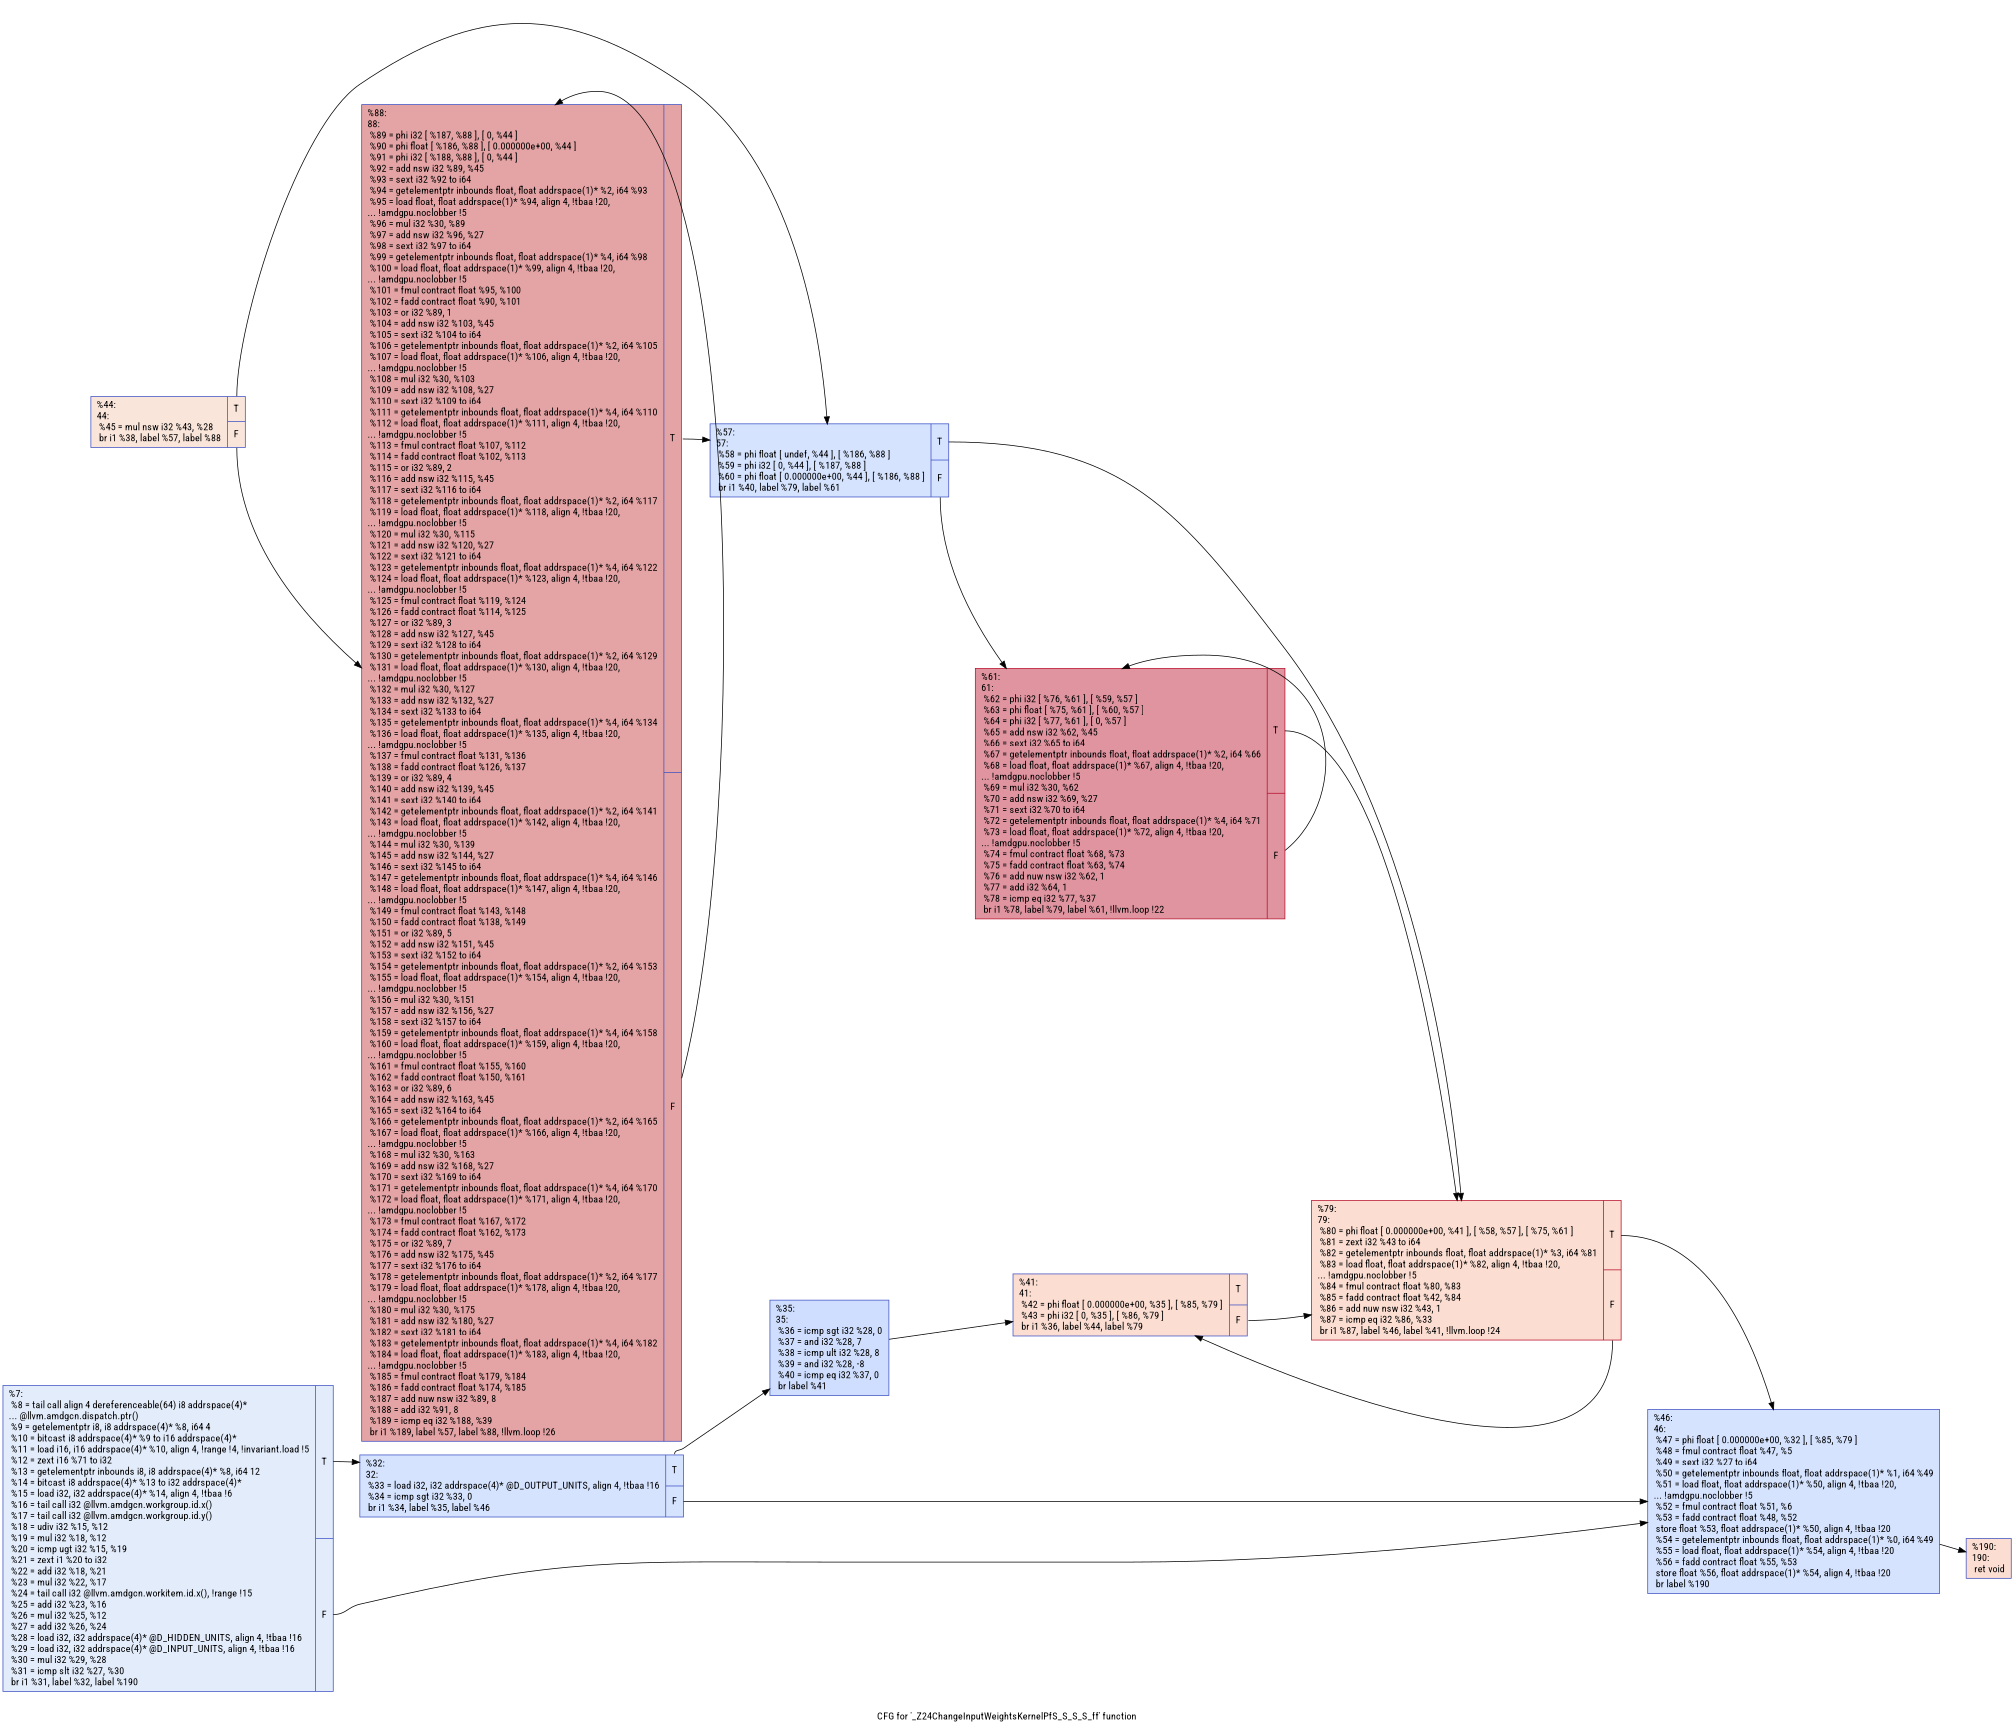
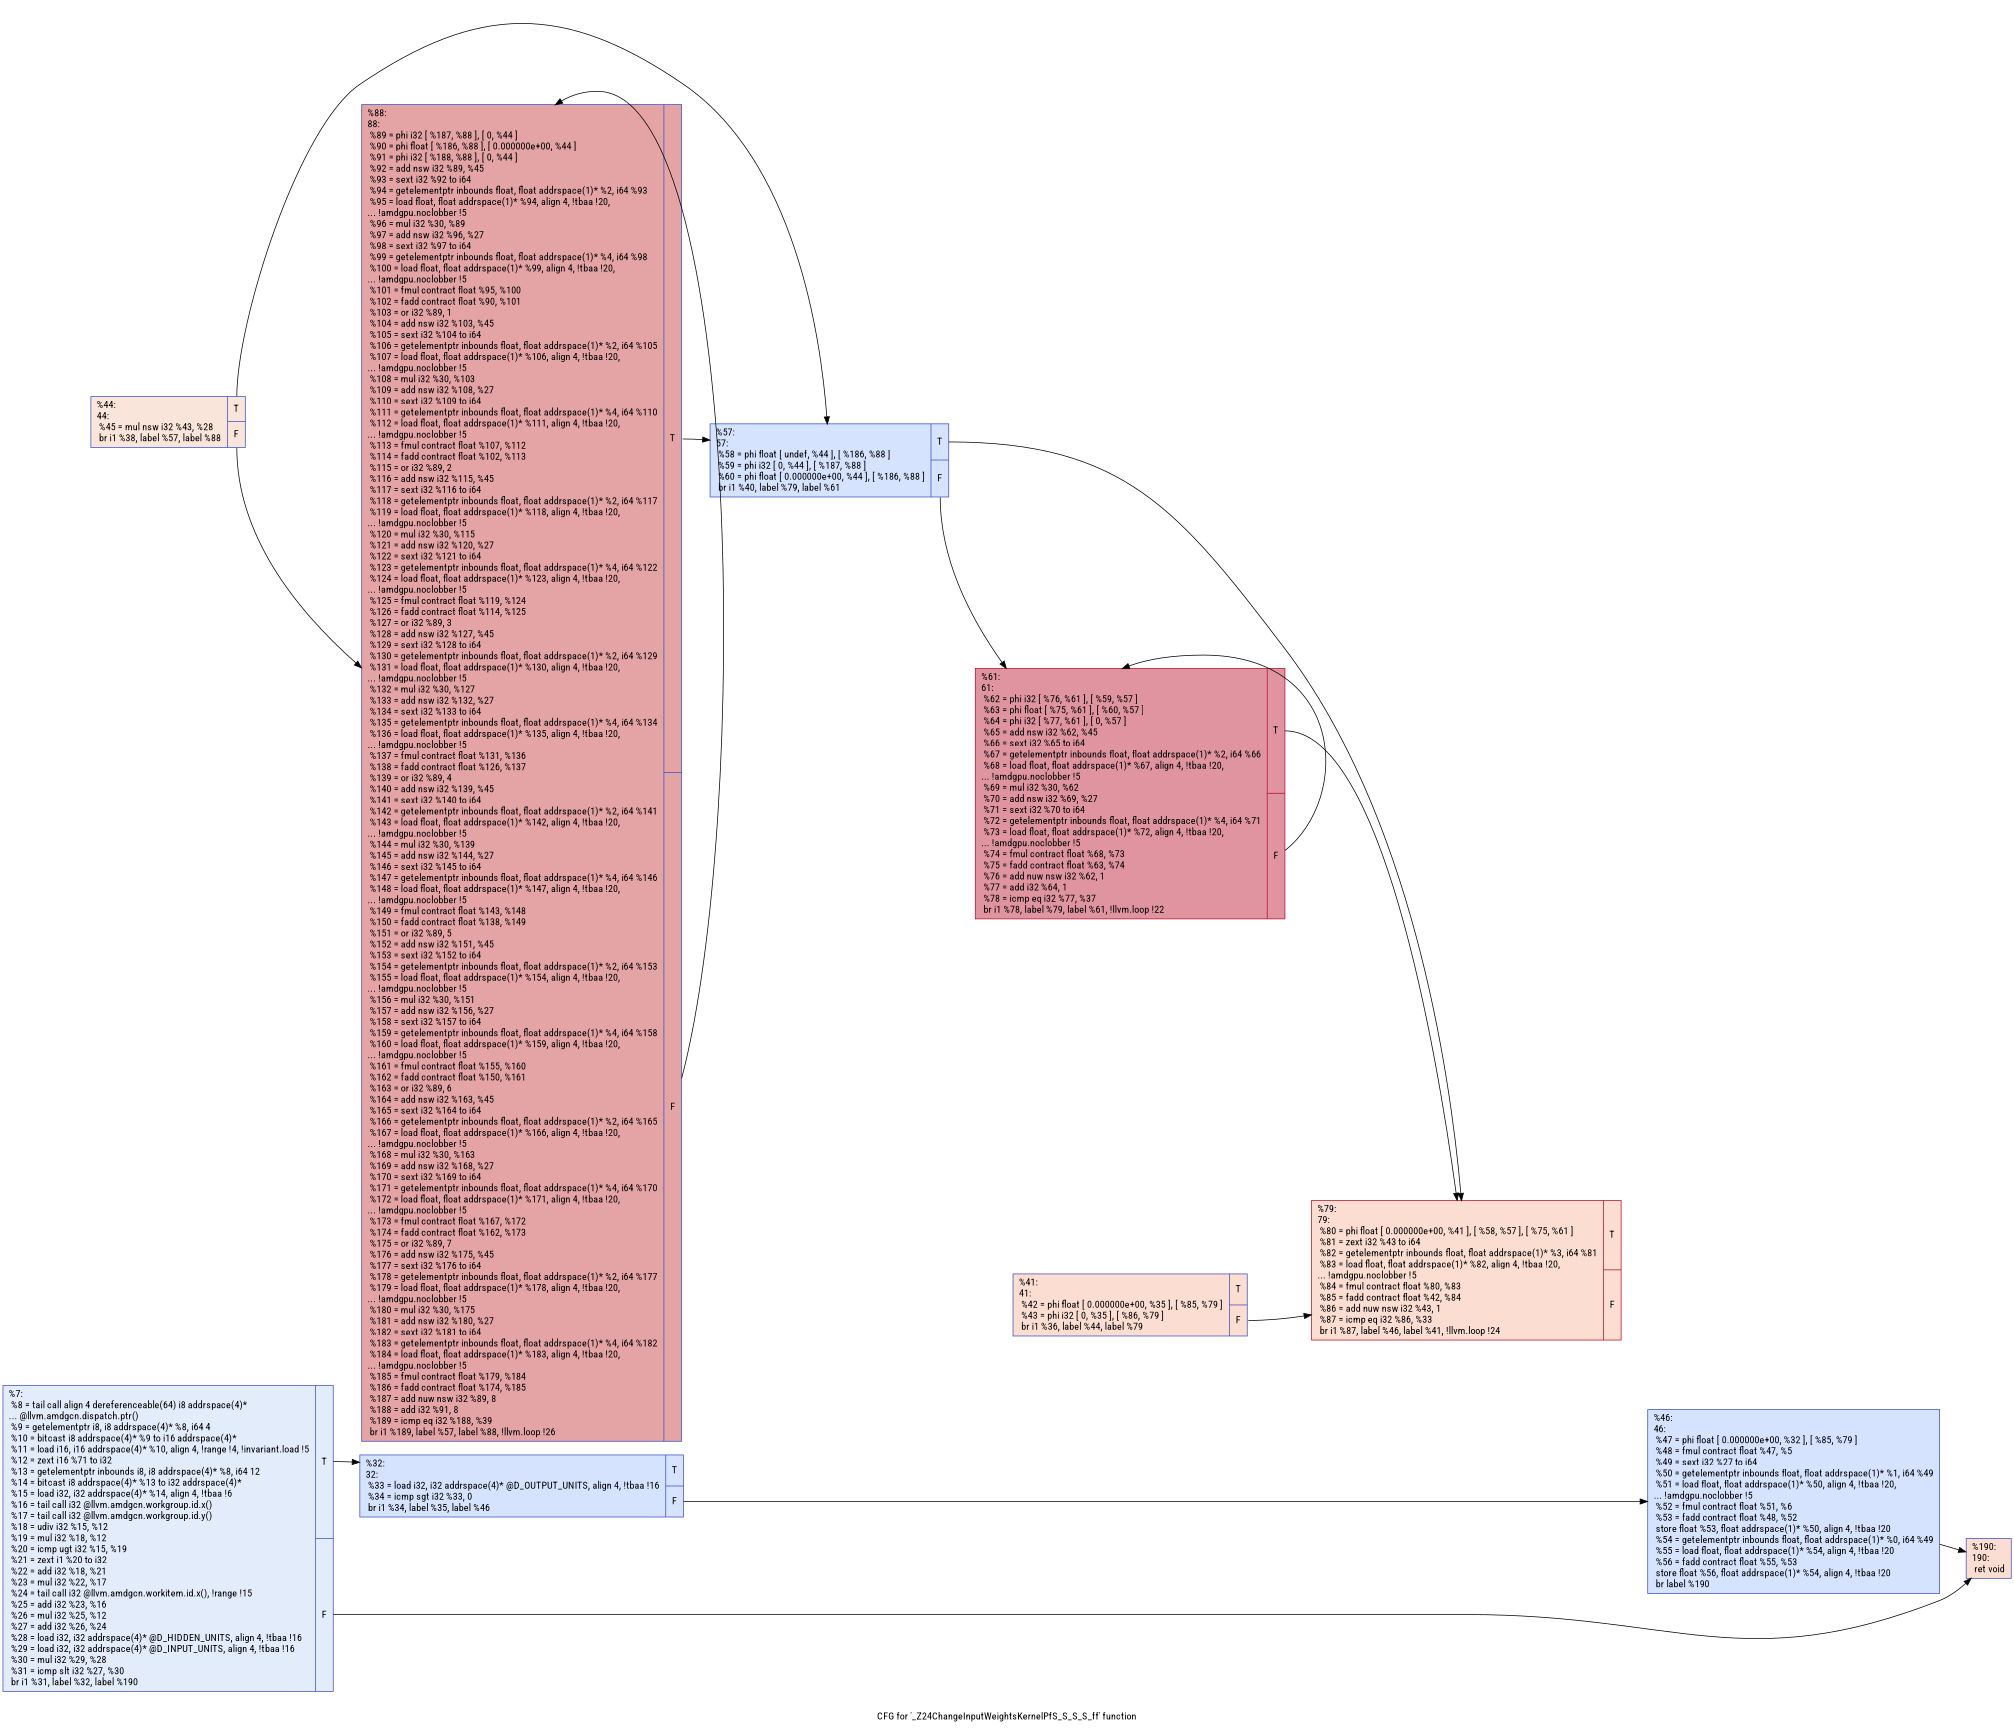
  digraph {
    fontname="Roboto Condensed"
    label="CFG for '_Z24ChangeInputWeightsKernelPfS_S_S_S_ff' function"
    rankdir=LR
    node [color="#3d50c3ff" fillcolor="#a1c0ff70" fontname="Roboto Condensed" shape=record style=filled]
    edge [fontname="Roboto Condensed" tailport=s0]
    n1 [fillcolor="#bfd3f670" label="{%7:\l  %8 = tail call align 4 dereferenceable(64) i8 addrspace(4)*\l... @llvm.amdgcn.dispatch.ptr()\l  %9 = getelementptr i8, i8 addrspace(4)* %8, i64 4\l  %10 = bitcast i8 addrspace(4)* %9 to i16 addrspace(4)*\l  %11 = load i16, i16 addrspace(4)* %10, align 4, !range !4, !invariant.load !5\l  %12 = zext i16 %71 to i32\l  %13 = getelementptr inbounds i8, i8 addrspace(4)* %8, i64 12\l  %14 = bitcast i8 addrspace(4)* %13 to i32 addrspace(4)*\l  %15 = load i32, i32 addrspace(4)* %14, align 4, !tbaa !6\l  %16 = tail call i32 @llvm.amdgcn.workgroup.id.x()\l  %17 = tail call i32 @llvm.amdgcn.workgroup.id.y()\l  %18 = udiv i32 %15, %12\l  %19 = mul i32 %18, %12\l  %20 = icmp ugt i32 %15, %19\l  %21 = zext i1 %20 to i32\l  %22 = add i32 %18, %21\l  %23 = mul i32 %22, %17\l  %24 = tail call i32 @llvm.amdgcn.workitem.id.x(), !range !15\l  %25 = add i32 %23, %16\l  %26 = mul i32 %25, %12\l  %27 = add i32 %26, %24\l  %28 = load i32, i32 addrspace(4)* @D_HIDDEN_UNITS, align 4, !tbaa !16\l  %29 = load i32, i32 addrspace(4)* @D_INPUT_UNITS, align 4, !tbaa !16\l  %30 = mul i32 %29, %28\l  %31 = icmp slt i32 %27, %30\l  br i1 %31, label %32, label %190\l|{<s0>T|<s1>F}}"]
    n2 [label="{%32:\l32:                                               \l  %33 = load i32, i32 addrspace(4)* @D_OUTPUT_UNITS, align 4, !tbaa !16\l  %34 = icmp sgt i32 %33, 0\l  br i1 %34, label %35, label %46\l|{<s0>T|<s1>F}}"]
    n3 [fillcolor="#f7b39670" label="{%190:\l190:                                              \l  ret void\l}"]
-   n4 [fillcolor="#93b5fe70" label="{%35:\l35:                                               \l  %36 = icmp sgt i32 %28, 0\l  %37 = and i32 %28, 7\l  %38 = icmp ult i32 %28, 8\l  %39 = and i32 %28, -8\l  %40 = icmp eq i32 %37, 0\l  br label %41\l}"]
    n5 [label="{%46:\l46:                                               \l  %47 = phi float [ 0.000000e+00, %32 ], [ %85, %79 ]\l  %48 = fmul contract float %47, %5\l  %49 = sext i32 %27 to i64\l  %50 = getelementptr inbounds float, float addrspace(1)* %1, i64 %49\l  %51 = load float, float addrspace(1)* %50, align 4, !tbaa !20,\l... !amdgpu.noclobber !5\l  %52 = fmul contract float %51, %6\l  %53 = fadd contract float %48, %52\l  store float %53, float addrspace(1)* %50, align 4, !tbaa !20\l  %54 = getelementptr inbounds float, float addrspace(1)* %0, i64 %49\l  %55 = load float, float addrspace(1)* %54, align 4, !tbaa !20\l  %56 = fadd contract float %55, %53\l  store float %56, float addrspace(1)* %54, align 4, !tbaa !20\l  br label %190\l}"]
    n6 [fillcolor="#f7b39670" label="{%41:\l41:                                               \l  %42 = phi float [ 0.000000e+00, %35 ], [ %85, %79 ]\l  %43 = phi i32 [ 0, %35 ], [ %86, %79 ]\l  br i1 %36, label %44, label %79\l|{<s0>T|<s1>F}}"]
    n7 [color="#b70d28ff" fillcolor="#f7b39670" label="{%79:\l79:                                               \l  %80 = phi float [ 0.000000e+00, %41 ], [ %58, %57 ], [ %75, %61 ]\l  %81 = zext i32 %43 to i64\l  %82 = getelementptr inbounds float, float addrspace(1)* %3, i64 %81\l  %83 = load float, float addrspace(1)* %82, align 4, !tbaa !20,\l... !amdgpu.noclobber !5\l  %84 = fmul contract float %80, %83\l  %85 = fadd contract float %42, %84\l  %86 = add nuw nsw i32 %43, 1\l  %87 = icmp eq i32 %86, %33\l  br i1 %87, label %46, label %41, !llvm.loop !24\l|{<s0>T|<s1>F}}"]
    n8 [fillcolor="#f4c5ad70" label="{%44:\l44:                                               \l  %45 = mul nsw i32 %43, %28\l  br i1 %38, label %57, label %88\l|{<s0>T|<s1>F}}"]
    n9 [label="{%57:\l57:                                               \l  %58 = phi float [ undef, %44 ], [ %186, %88 ]\l  %59 = phi i32 [ 0, %44 ], [ %187, %88 ]\l  %60 = phi float [ 0.000000e+00, %44 ], [ %186, %88 ]\l  br i1 %40, label %79, label %61\l|{<s0>T|<s1>F}}"]
    n10 [fillcolor="#c32e3170" label="{%88:\l88:                                               \l  %89 = phi i32 [ %187, %88 ], [ 0, %44 ]\l  %90 = phi float [ %186, %88 ], [ 0.000000e+00, %44 ]\l  %91 = phi i32 [ %188, %88 ], [ 0, %44 ]\l  %92 = add nsw i32 %89, %45\l  %93 = sext i32 %92 to i64\l  %94 = getelementptr inbounds float, float addrspace(1)* %2, i64 %93\l  %95 = load float, float addrspace(1)* %94, align 4, !tbaa !20,\l... !amdgpu.noclobber !5\l  %96 = mul i32 %30, %89\l  %97 = add nsw i32 %96, %27\l  %98 = sext i32 %97 to i64\l  %99 = getelementptr inbounds float, float addrspace(1)* %4, i64 %98\l  %100 = load float, float addrspace(1)* %99, align 4, !tbaa !20,\l... !amdgpu.noclobber !5\l  %101 = fmul contract float %95, %100\l  %102 = fadd contract float %90, %101\l  %103 = or i32 %89, 1\l  %104 = add nsw i32 %103, %45\l  %105 = sext i32 %104 to i64\l  %106 = getelementptr inbounds float, float addrspace(1)* %2, i64 %105\l  %107 = load float, float addrspace(1)* %106, align 4, !tbaa !20,\l... !amdgpu.noclobber !5\l  %108 = mul i32 %30, %103\l  %109 = add nsw i32 %108, %27\l  %110 = sext i32 %109 to i64\l  %111 = getelementptr inbounds float, float addrspace(1)* %4, i64 %110\l  %112 = load float, float addrspace(1)* %111, align 4, !tbaa !20,\l... !amdgpu.noclobber !5\l  %113 = fmul contract float %107, %112\l  %114 = fadd contract float %102, %113\l  %115 = or i32 %89, 2\l  %116 = add nsw i32 %115, %45\l  %117 = sext i32 %116 to i64\l  %118 = getelementptr inbounds float, float addrspace(1)* %2, i64 %117\l  %119 = load float, float addrspace(1)* %118, align 4, !tbaa !20,\l... !amdgpu.noclobber !5\l  %120 = mul i32 %30, %115\l  %121 = add nsw i32 %120, %27\l  %122 = sext i32 %121 to i64\l  %123 = getelementptr inbounds float, float addrspace(1)* %4, i64 %122\l  %124 = load float, float addrspace(1)* %123, align 4, !tbaa !20,\l... !amdgpu.noclobber !5\l  %125 = fmul contract float %119, %124\l  %126 = fadd contract float %114, %125\l  %127 = or i32 %89, 3\l  %128 = add nsw i32 %127, %45\l  %129 = sext i32 %128 to i64\l  %130 = getelementptr inbounds float, float addrspace(1)* %2, i64 %129\l  %131 = load float, float addrspace(1)* %130, align 4, !tbaa !20,\l... !amdgpu.noclobber !5\l  %132 = mul i32 %30, %127\l  %133 = add nsw i32 %132, %27\l  %134 = sext i32 %133 to i64\l  %135 = getelementptr inbounds float, float addrspace(1)* %4, i64 %134\l  %136 = load float, float addrspace(1)* %135, align 4, !tbaa !20,\l... !amdgpu.noclobber !5\l  %137 = fmul contract float %131, %136\l  %138 = fadd contract float %126, %137\l  %139 = or i32 %89, 4\l  %140 = add nsw i32 %139, %45\l  %141 = sext i32 %140 to i64\l  %142 = getelementptr inbounds float, float addrspace(1)* %2, i64 %141\l  %143 = load float, float addrspace(1)* %142, align 4, !tbaa !20,\l... !amdgpu.noclobber !5\l  %144 = mul i32 %30, %139\l  %145 = add nsw i32 %144, %27\l  %146 = sext i32 %145 to i64\l  %147 = getelementptr inbounds float, float addrspace(1)* %4, i64 %146\l  %148 = load float, float addrspace(1)* %147, align 4, !tbaa !20,\l... !amdgpu.noclobber !5\l  %149 = fmul contract float %143, %148\l  %150 = fadd contract float %138, %149\l  %151 = or i32 %89, 5\l  %152 = add nsw i32 %151, %45\l  %153 = sext i32 %152 to i64\l  %154 = getelementptr inbounds float, float addrspace(1)* %2, i64 %153\l  %155 = load float, float addrspace(1)* %154, align 4, !tbaa !20,\l... !amdgpu.noclobber !5\l  %156 = mul i32 %30, %151\l  %157 = add nsw i32 %156, %27\l  %158 = sext i32 %157 to i64\l  %159 = getelementptr inbounds float, float addrspace(1)* %4, i64 %158\l  %160 = load float, float addrspace(1)* %159, align 4, !tbaa !20,\l... !amdgpu.noclobber !5\l  %161 = fmul contract float %155, %160\l  %162 = fadd contract float %150, %161\l  %163 = or i32 %89, 6\l  %164 = add nsw i32 %163, %45\l  %165 = sext i32 %164 to i64\l  %166 = getelementptr inbounds float, float addrspace(1)* %2, i64 %165\l  %167 = load float, float addrspace(1)* %166, align 4, !tbaa !20,\l... !amdgpu.noclobber !5\l  %168 = mul i32 %30, %163\l  %169 = add nsw i32 %168, %27\l  %170 = sext i32 %169 to i64\l  %171 = getelementptr inbounds float, float addrspace(1)* %4, i64 %170\l  %172 = load float, float addrspace(1)* %171, align 4, !tbaa !20,\l... !amdgpu.noclobber !5\l  %173 = fmul contract float %167, %172\l  %174 = fadd contract float %162, %173\l  %175 = or i32 %89, 7\l  %176 = add nsw i32 %175, %45\l  %177 = sext i32 %176 to i64\l  %178 = getelementptr inbounds float, float addrspace(1)* %2, i64 %177\l  %179 = load float, float addrspace(1)* %178, align 4, !tbaa !20,\l... !amdgpu.noclobber !5\l  %180 = mul i32 %30, %175\l  %181 = add nsw i32 %180, %27\l  %182 = sext i32 %181 to i64\l  %183 = getelementptr inbounds float, float addrspace(1)* %4, i64 %182\l  %184 = load float, float addrspace(1)* %183, align 4, !tbaa !20,\l... !amdgpu.noclobber !5\l  %185 = fmul contract float %179, %184\l  %186 = fadd contract float %174, %185\l  %187 = add nuw nsw i32 %89, 8\l  %188 = add i32 %91, 8\l  %189 = icmp eq i32 %188, %39\l  br i1 %189, label %57, label %88, !llvm.loop !26\l|{<s0>T|<s1>F}}"]
    n11 [color="#b70d28ff" fillcolor="#b70d2870" label="{%61:\l61:                                               \l  %62 = phi i32 [ %76, %61 ], [ %59, %57 ]\l  %63 = phi float [ %75, %61 ], [ %60, %57 ]\l  %64 = phi i32 [ %77, %61 ], [ 0, %57 ]\l  %65 = add nsw i32 %62, %45\l  %66 = sext i32 %65 to i64\l  %67 = getelementptr inbounds float, float addrspace(1)* %2, i64 %66\l  %68 = load float, float addrspace(1)* %67, align 4, !tbaa !20,\l... !amdgpu.noclobber !5\l  %69 = mul i32 %30, %62\l  %70 = add nsw i32 %69, %27\l  %71 = sext i32 %70 to i64\l  %72 = getelementptr inbounds float, float addrspace(1)* %4, i64 %71\l  %73 = load float, float addrspace(1)* %72, align 4, !tbaa !20,\l... !amdgpu.noclobber !5\l  %74 = fmul contract float %68, %73\l  %75 = fadd contract float %63, %74\l  %76 = add nuw nsw i32 %62, 1\l  %77 = add i32 %64, 1\l  %78 = icmp eq i32 %77, %37\l  br i1 %78, label %79, label %61, !llvm.loop !22\l|{<s0>T|<s1>F}}"]
    n1 -> n2
-   n1 -> n5 [tailport=s1]
-   n2 -> n4
+   n1 -> n3 [tailport=s1]
    n2 -> n5 [tailport=s1]
-   n4 -> n6
    n5 -> n3
    n6 -> n7 [tailport=s1]
-   n7 -> n5
-   n7 -> n6 [tailport=s1]
    n8 -> n9
    n8 -> n10 [tailport=s1]
    n9 -> n7
    n9 -> n11 [tailport=s1]
    n10 -> n9
    n10 -> n10 [tailport=s1]
    n11 -> n7
    n11 -> n11 [tailport=s1]
  }
